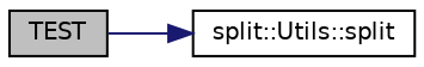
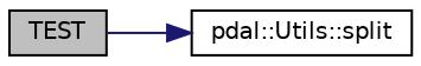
  digraph {
    rankdir=LR
    node [color=black fontname=Helvetica fontsize=10 shape=record style=filled]
    n1 [fillcolor=grey75 fontcolor=black height=0.2 label=TEST width=0.4]
-   n2 [fillcolor=white height=0.2 label="split::Utils::split" width=0.4]
+   n2 [fillcolor=white height=0.2 label="pdal::Utils::split" width=0.4]
    n1 -> n2 [color=midnightblue fontname=Helvetica fontsize=10 labelfontname=Helvetica labelfontsize=10 style=solid]
  }
